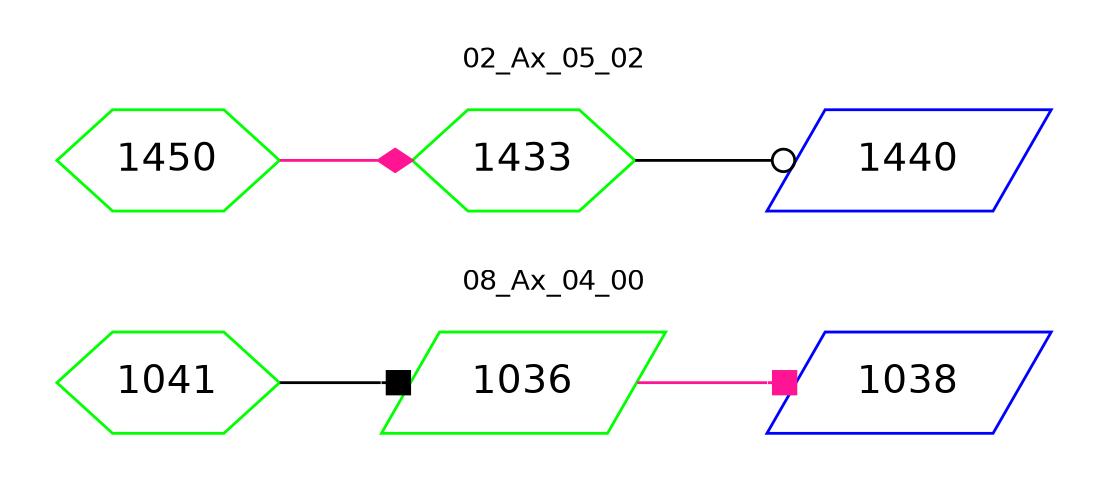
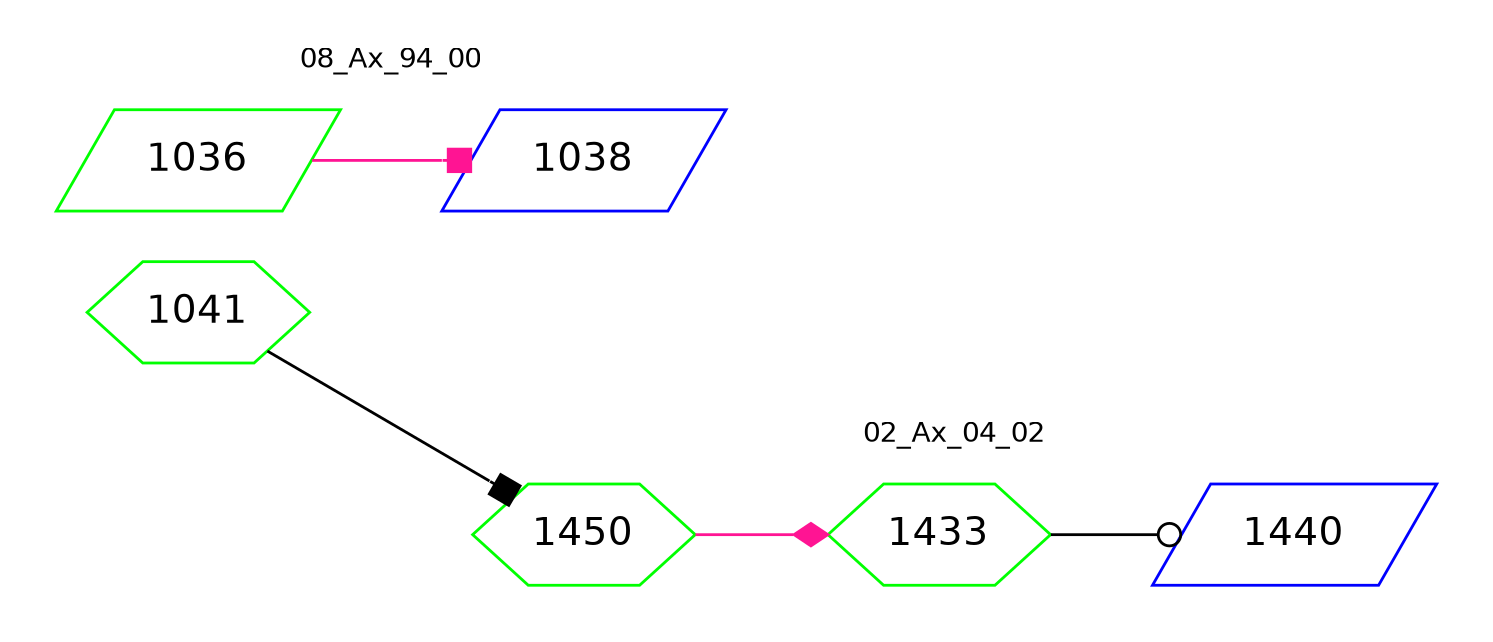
  digraph {
    fontname="DejaVu Sans"
    rankdir=LR
    node [color=green fontname="DejaVu Sans" shape=hexagon]
    edge [arrowhead=box color=black fontname="DejaVu Sans"]
    n1 [label=1041]
    n2 [label=1036 shape=parallelogram]
    n3 [color=blue label=1038 shape=parallelogram]
    n4 [label=1450]
    n5 [label=1433]
    n6 [color=blue label=1440 shape=parallelogram]
    subgraph cluster_1 {
      color=white
      fontsize=10
-     label="08_Ax_04_00"
+     label="08_Ax_94_00"
      n1
      n2
      n3
    }
    subgraph cluster_2 {
      color=white
      fontsize=10
-     label="02_Ax_05_02"
+     label="02_Ax_04_02"
      n4
      n5
      n6
    }
-   n1 -> n2
+   n1 -> n4
    n2 -> n3 [color=deeppink]
    n4 -> n5 [arrowhead=diamond color=deeppink]
    n5 -> n6 [arrowhead=odot]
  }
